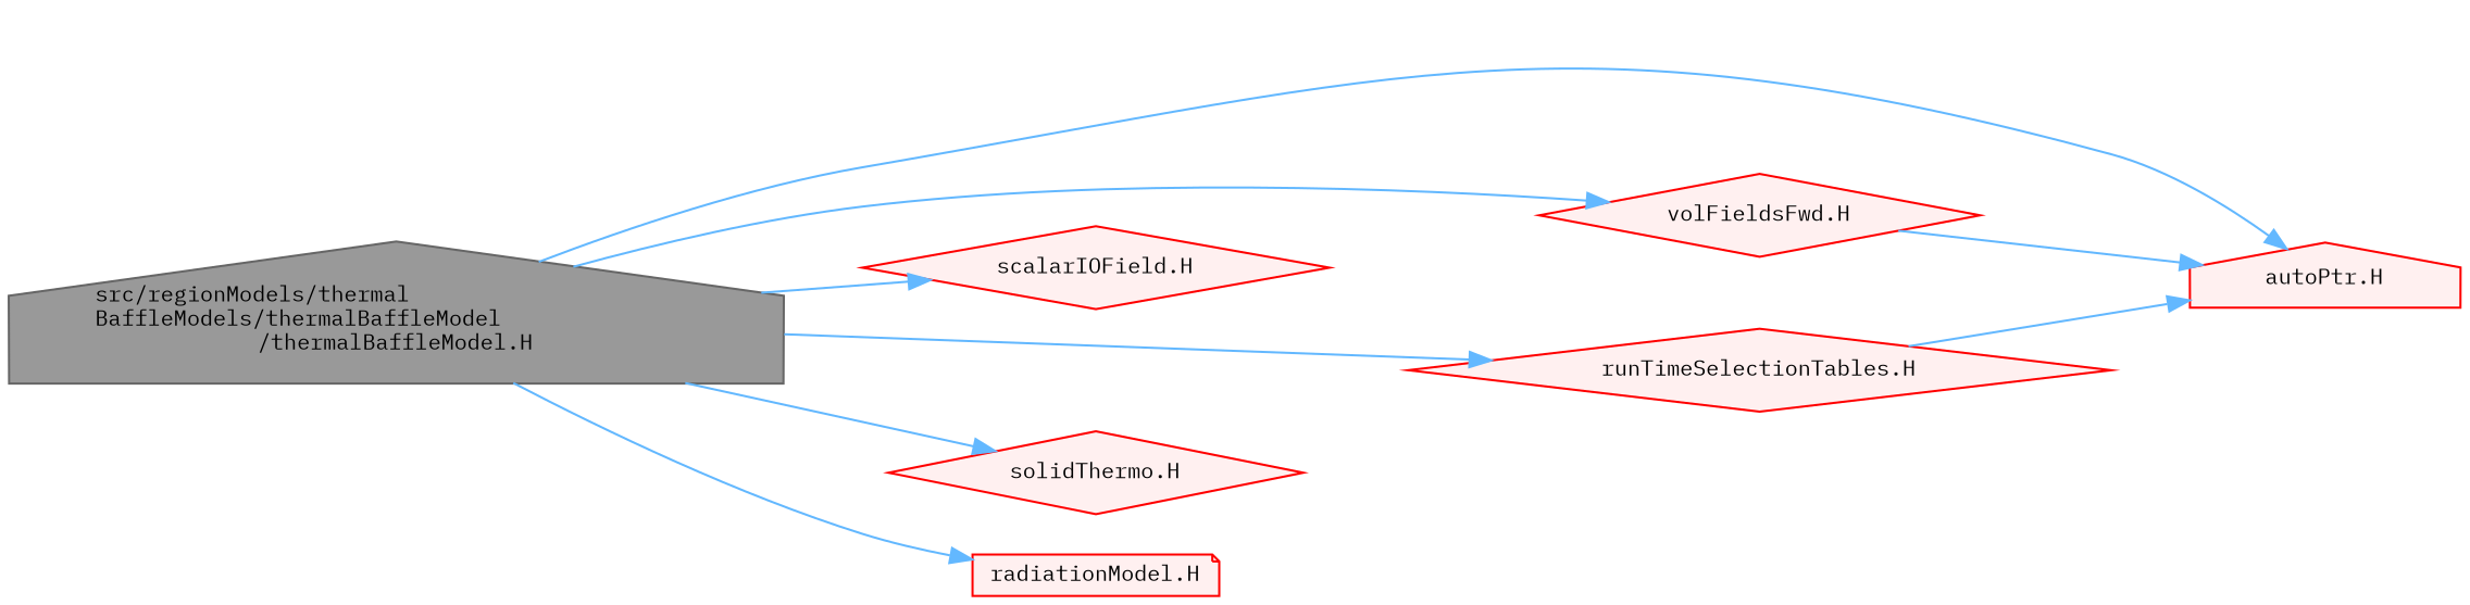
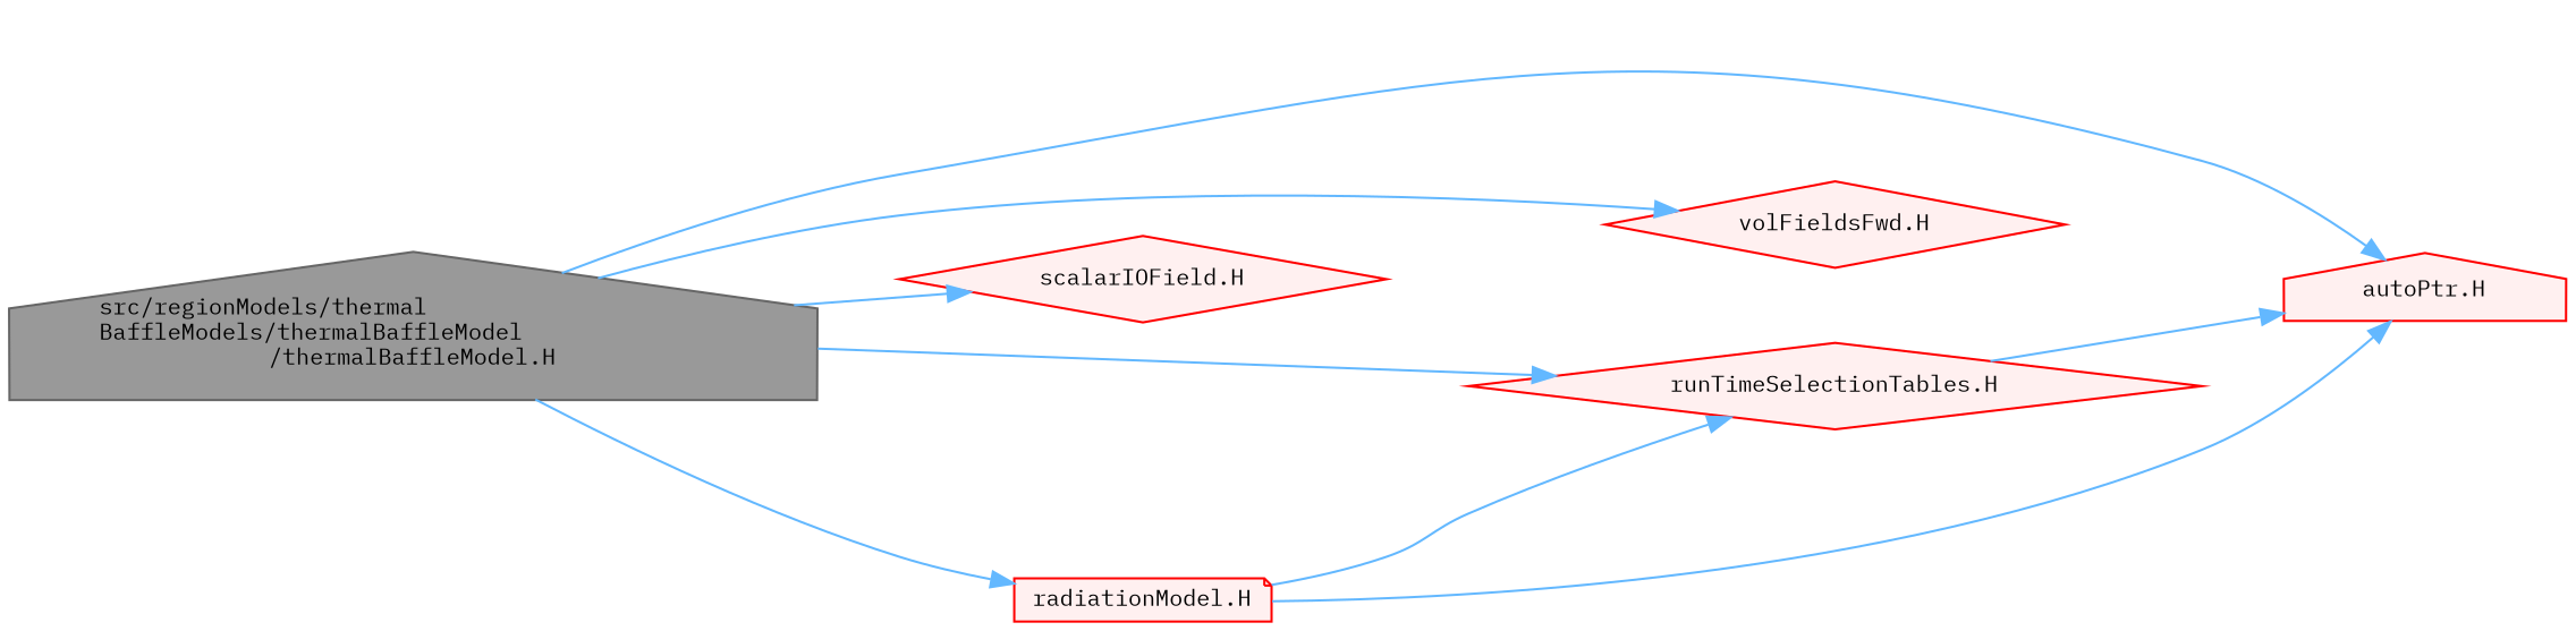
  digraph {
    fontname="IBM Plex Mono"
    rankdir=LR
    node [color=red fillcolor="#FFF0F0" fontname="IBM Plex Mono" fontsize=10 shape=diamond style=filled]
    edge [color=steelblue1 fontname="IBM Plex Mono" fontsize=10 labelfontname=Helvetica labelfontsize=10 style=solid]
    n1 [color=gray40 fillcolor=grey60 fontcolor=black height=0.2 label="src/regionModels/thermal\lBaffleModels/thermalBaffleModel\l/thermalBaffleModel.H" shape=house width=0.4]
    n2 [height=0.2 label="runTimeSelectionTables.H" width=0.4]
    n3 [height=0.2 label="autoPtr.H" shape=house width=0.4]
    n4 [height=0.2 label="scalarIOField.H" width=0.4]
    n5 [height=0.2 label="volFieldsFwd.H" width=0.4]
-   n6 [height=0.2 label="solidThermo.H" width=0.4]
    n7 [height=0.2 label="radiationModel.H" shape=note width=0.4]
    n1 -> n2
    n1 -> n3
    n1 -> n4
    n1 -> n5
-   n1 -> n6
    n1 -> n7
    n2 -> n3
-   n5 -> n3
+   n7 -> n2
+   n7 -> n3
  }
